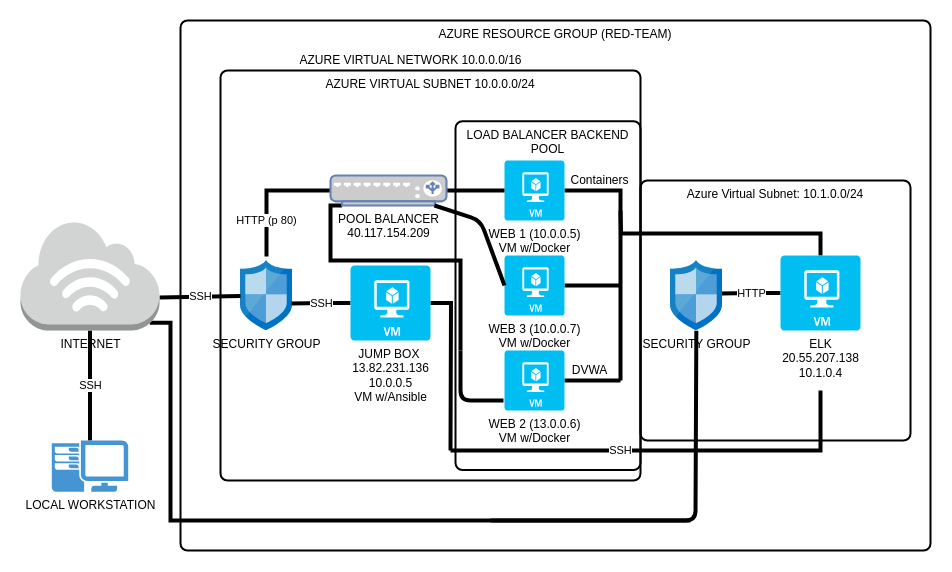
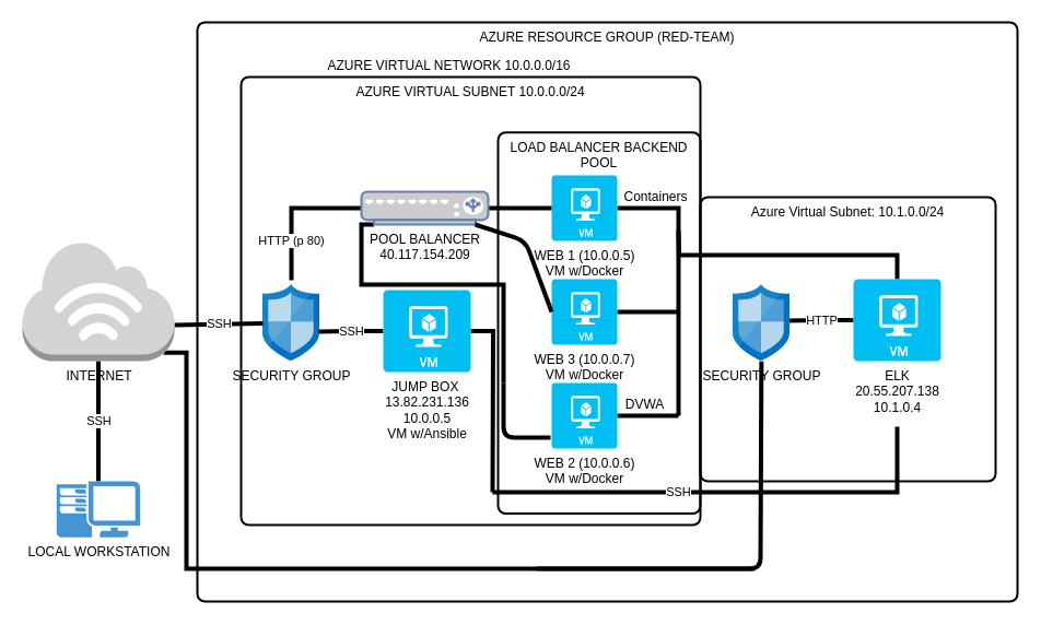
  <mxCell id="0" />
  <mxCell id="1" parent="0" />
  <mxCell id="2" value="SECURITY GROUP" style="aspect=fixed;html=1;points=[];align=center;image;fontSize=12;image=img/lib/mscae/Network_Security_Groups_Classic.svg;" parent="1" vertex="1"><mxGeometry x="240" y="260" width="52" height="70.27" as="geometry" /></mxCell>
  <mxCell id="3" style="edgeStyle=orthogonalEdgeStyle;rounded=0;orthogonalLoop=1;jettySize=auto;html=1;exitX=1;exitY=0.5;exitDx=0;exitDy=0;exitPerimeter=0;endArrow=none;endFill=0;strokeWidth=4;" edge="1" parent="1" source="4"><mxGeometry relative="1" as="geometry"><mxPoint x="620" y="380" as="targetPoint" /><Array as="points"><mxPoint x="620" y="190" /></Array></mxGeometry></mxCell>
  <mxCell id="4" value="WEB 1 (10.0.0.5)&lt;br&gt;VM w/Docker" style="verticalLabelPosition=bottom;html=1;verticalAlign=top;align=center;strokeColor=none;fillColor=#00BEF2;shape=mxgraph.azure.virtual_machine;" parent="1" vertex="1"><mxGeometry x="504" y="160" width="60" height="60" as="geometry" /></mxCell>
  <mxCell id="5" style="edgeStyle=orthogonalEdgeStyle;rounded=0;orthogonalLoop=1;jettySize=auto;html=1;exitX=1;exitY=0.5;exitDx=0;exitDy=0;exitPerimeter=0;endArrow=none;endFill=0;strokeWidth=4;" edge="1" parent="1" source="6"><mxGeometry relative="1" as="geometry"><mxPoint x="620" y="285" as="targetPoint" /></mxGeometry></mxCell>
  <mxCell id="6" value="WEB 3 (10.0.0.7)&lt;br&gt;VM w/Docker" style="verticalLabelPosition=bottom;html=1;verticalAlign=top;align=center;fillColor=#00BEF2;shape=mxgraph.azure.virtual_machine;strokeColor=none;" parent="1" vertex="1"><mxGeometry x="504" y="255" width="60" height="60" as="geometry" /></mxCell>
  <mxCell id="7" style="edgeStyle=orthogonalEdgeStyle;rounded=0;orthogonalLoop=1;jettySize=auto;html=1;exitX=1;exitY=0.5;exitDx=0;exitDy=0;exitPerimeter=0;endArrow=none;endFill=0;strokeWidth=4;" edge="1" parent="1" source="8"><mxGeometry relative="1" as="geometry"><mxPoint x="620" y="380" as="targetPoint" /></mxGeometry></mxCell>
- <mxCell id="8" value="WEB 2 (13.0.0.6)&lt;br&gt;VM w/Docker" style="verticalLabelPosition=bottom;html=1;verticalAlign=top;align=center;strokeColor=none;fillColor=#00BEF2;shape=mxgraph.azure.virtual_machine;" parent="1" vertex="1"><mxGeometry x="504" y="350" width="60" height="60" as="geometry" /></mxCell>
+ <mxCell id="8" value="WEB 2 (10.0.0.6)&lt;br&gt;VM w/Docker" style="verticalLabelPosition=bottom;html=1;verticalAlign=top;align=center;strokeColor=none;fillColor=#00BEF2;shape=mxgraph.azure.virtual_machine;" parent="1" vertex="1"><mxGeometry x="504" y="350" width="60" height="60" as="geometry" /></mxCell>
  <mxCell id="9" value="HTTP" style="edgeStyle=orthogonalEdgeStyle;rounded=0;orthogonalLoop=1;jettySize=auto;html=1;exitX=0;exitY=0.5;exitDx=0;exitDy=0;exitPerimeter=0;entryX=0.962;entryY=0.47;entryDx=0;entryDy=0;entryPerimeter=0;strokeWidth=4;endArrow=none;endFill=0;" edge="1" parent="1" source="12" target="27"><mxGeometry relative="1" as="geometry" /></mxCell>
  <mxCell id="10" style="edgeStyle=orthogonalEdgeStyle;rounded=0;orthogonalLoop=1;jettySize=auto;html=1;exitX=0.5;exitY=0;exitDx=0;exitDy=0;exitPerimeter=0;endArrow=none;endFill=0;strokeWidth=4;" edge="1" parent="1" source="12"><mxGeometry relative="1" as="geometry"><mxPoint x="620" y="210" as="targetPoint" /></mxGeometry></mxCell>
  <mxCell id="11" style="edgeStyle=orthogonalEdgeStyle;rounded=0;orthogonalLoop=1;jettySize=auto;html=1;endArrow=none;endFill=0;strokeWidth=4;" edge="1" parent="1"><mxGeometry relative="1" as="geometry"><mxPoint x="640" y="450" as="targetPoint" /><mxPoint x="820" y="390" as="sourcePoint" /><Array as="points"><mxPoint x="820" y="390" /><mxPoint x="820" y="450" /></Array></mxGeometry></mxCell>
  <mxCell id="12" value="ELK&lt;br&gt;20.55.207.138&lt;br&gt;10.1.0.4" style="verticalLabelPosition=bottom;html=1;verticalAlign=top;align=center;strokeColor=none;fillColor=#00BEF2;shape=mxgraph.azure.virtual_machine;" parent="1" vertex="1"><mxGeometry x="780" y="255" width="80" height="75" as="geometry" /></mxCell>
  <mxCell id="13" value="SSH" style="edgeStyle=none;rounded=0;sketch=0;orthogonalLoop=1;jettySize=auto;html=1;exitX=1;exitY=0.7;exitDx=0;exitDy=0;exitPerimeter=0;endArrow=none;endFill=0;strokeWidth=4;" parent="1" source="16" target="2" edge="1"><mxGeometry relative="1" as="geometry" /></mxCell>
  <mxCell id="14" value="SSH" style="edgeStyle=orthogonalEdgeStyle;rounded=0;sketch=0;orthogonalLoop=1;jettySize=auto;html=1;exitX=0.5;exitY=1;exitDx=0;exitDy=0;exitPerimeter=0;endArrow=none;endFill=0;strokeWidth=4;" parent="1" source="16" target="17" edge="1"><mxGeometry relative="1" as="geometry"><Array as="points"><mxPoint x="90" y="400" /><mxPoint x="90" y="400" /></Array></mxGeometry></mxCell>
  <mxCell id="15" style="edgeStyle=orthogonalEdgeStyle;rounded=0;orthogonalLoop=1;jettySize=auto;html=1;exitX=0.93;exitY=0.93;exitDx=0;exitDy=0;exitPerimeter=0;endArrow=none;endFill=0;strokeWidth=4;" edge="1" parent="1" source="16"><mxGeometry relative="1" as="geometry"><mxPoint x="690" y="520" as="targetPoint" /><Array as="points"><mxPoint x="170" y="322" /><mxPoint x="170" y="520" /></Array></mxGeometry></mxCell>
  <mxCell id="16" value="INTERNET" style="outlineConnect=0;dashed=0;verticalLabelPosition=bottom;verticalAlign=top;align=center;html=1;shape=mxgraph.aws3.internet_3;fillColor=#D2D3D3;gradientColor=none;" parent="1" vertex="1"><mxGeometry x="20" y="220" width="139" height="110" as="geometry" /></mxCell>
  <mxCell id="17" value="LOCAL WORKSTATION" style="pointerEvents=1;shadow=0;dashed=0;html=1;strokeColor=none;fillColor=#4495D1;labelPosition=center;verticalLabelPosition=bottom;verticalAlign=top;align=center;outlineConnect=0;shape=mxgraph.veeam.2d.workstation;" parent="1" vertex="1"><mxGeometry x="51.3" y="440" width="76.4" height="51.2" as="geometry" /></mxCell>
  <mxCell id="18" style="edgeStyle=orthogonalEdgeStyle;rounded=0;sketch=0;orthogonalLoop=1;jettySize=auto;html=1;exitX=0.5;exitY=1;exitDx=0;exitDy=0;exitPerimeter=0;endArrow=none;endFill=0;strokeWidth=4;" parent="1" source="12" target="12" edge="1"><mxGeometry relative="1" as="geometry" /></mxCell>
  <mxCell id="19" value="HTTP (p 80)" style="edgeStyle=orthogonalEdgeStyle;rounded=0;orthogonalLoop=1;jettySize=auto;html=1;exitX=0;exitY=0.5;exitDx=0;exitDy=0;exitPerimeter=0;entryX=0.5;entryY=-0.057;entryDx=0;entryDy=0;entryPerimeter=0;endArrow=none;endFill=0;strokeWidth=4;" edge="1" parent="1" source="22" target="2"><mxGeometry x="0.446" relative="1" as="geometry"><mxPoint as="offset" /></mxGeometry></mxCell>
  <mxCell id="20" style="edgeStyle=orthogonalEdgeStyle;rounded=0;orthogonalLoop=1;jettySize=auto;html=1;exitX=1;exitY=0.5;exitDx=0;exitDy=0;exitPerimeter=0;entryX=0;entryY=0.5;entryDx=0;entryDy=0;entryPerimeter=0;endArrow=none;endFill=0;strokeWidth=4;" edge="1" parent="1" source="22" target="4"><mxGeometry relative="1" as="geometry" /></mxCell>
  <mxCell id="21" style="edgeStyle=orthogonalEdgeStyle;rounded=0;orthogonalLoop=1;jettySize=auto;html=1;exitX=0.1;exitY=1;exitDx=0;exitDy=0;exitPerimeter=0;endArrow=none;endFill=0;strokeWidth=4;" edge="1" parent="1" source="22"><mxGeometry relative="1" as="geometry"><mxPoint x="460" y="350" as="targetPoint" /><Array as="points"><mxPoint x="330" y="205" /><mxPoint x="330" y="260" /><mxPoint x="460" y="260" /></Array></mxGeometry></mxCell>
  <mxCell id="22" value="&lt;font color=&quot;#000000&quot;&gt;POOL BALANCER&lt;br&gt;40.117.154.209&lt;br&gt;&lt;/font&gt;" style="fontColor=#0066CC;verticalAlign=top;verticalLabelPosition=bottom;labelPosition=center;align=center;html=1;outlineConnect=0;fillColor=#CCCCCC;strokeColor=#6881B3;gradientColor=none;gradientDirection=north;strokeWidth=2;shape=mxgraph.networks.load_balancer;" parent="1" vertex="1"><mxGeometry x="330" y="175" width="116" height="30" as="geometry" /></mxCell>
  <mxCell id="23" value="AZURE RESOURCE GROUP (RED-TEAM)" style="rounded=1;whiteSpace=wrap;html=1;absoluteArcSize=1;arcSize=14;strokeWidth=2;fillColor=none;verticalAlign=top;" parent="1" vertex="1"><mxGeometry x="180" y="20" width="750" height="530" as="geometry" /></mxCell>
  <mxCell id="24" value="AZURE VIRTUAL SUBNET 10.0.0.0/24" style="rounded=1;whiteSpace=wrap;html=1;absoluteArcSize=1;arcSize=14;strokeWidth=2;fillColor=none;verticalAlign=top;" parent="1" vertex="1"><mxGeometry x="220" y="70" width="420" height="410" as="geometry" /></mxCell>
  <mxCell id="25" value="LOAD BALANCER BACKEND POOL" style="rounded=1;whiteSpace=wrap;html=1;absoluteArcSize=1;arcSize=14;strokeWidth=2;fillColor=none;verticalAlign=top;" parent="1" vertex="1"><mxGeometry x="455" y="120.73" width="185" height="348.8" as="geometry" /></mxCell>
  <mxCell id="26" value="Azure Virtual Subnet: 10.1.0.0/24" style="rounded=1;whiteSpace=wrap;html=1;absoluteArcSize=1;arcSize=14;strokeWidth=2;fillColor=none;verticalAlign=top;" parent="1" vertex="1"><mxGeometry x="640" y="180" width="270" height="260" as="geometry" /></mxCell>
  <mxCell id="27" value="SECURITY GROUP" style="aspect=fixed;html=1;points=[];align=center;image;fontSize=12;image=img/lib/mscae/Network_Security_Groups_Classic.svg;" parent="1" vertex="1"><mxGeometry x="670" y="260" width="52" height="70.27" as="geometry" /></mxCell>
  <mxCell id="28" style="edgeStyle=orthogonalEdgeStyle;rounded=0;orthogonalLoop=1;jettySize=auto;html=1;exitX=1;exitY=0.5;exitDx=0;exitDy=0;exitPerimeter=0;endArrow=none;endFill=0;strokeWidth=4;" edge="1" parent="1" source="30"><mxGeometry relative="1" as="geometry"><mxPoint x="450" y="450" as="targetPoint" /></mxGeometry></mxCell>
  <mxCell id="29" value="SSH" style="edgeStyle=orthogonalEdgeStyle;rounded=0;orthogonalLoop=1;jettySize=auto;html=1;exitX=0;exitY=0.5;exitDx=0;exitDy=0;exitPerimeter=0;entryX=0.981;entryY=0.612;entryDx=0;entryDy=0;entryPerimeter=0;endArrow=none;endFill=0;strokeWidth=4;" edge="1" parent="1" source="30" target="2"><mxGeometry relative="1" as="geometry" /></mxCell>
  <mxCell id="30" value="JUMP BOX&amp;nbsp;&lt;br&gt;13.82.231.136&lt;br&gt;10.0.0.5&lt;br&gt;VM w/Ansible" style="verticalLabelPosition=bottom;html=1;verticalAlign=top;align=center;strokeColor=none;fillColor=#00BEF2;shape=mxgraph.azure.virtual_machine;" vertex="1" parent="1"><mxGeometry x="350" y="265" width="80" height="75" as="geometry" /></mxCell>
  <mxCell id="31" value="" style="endArrow=none;html=1;strokeWidth=4;" edge="1" parent="1" target="27"><mxGeometry width="50" height="50" relative="1" as="geometry"><mxPoint x="490" y="520" as="sourcePoint" /><mxPoint x="550" y="390" as="targetPoint" /><Array as="points"><mxPoint x="695" y="520" /></Array></mxGeometry></mxCell>
  <mxCell id="32" value="SSH" style="endArrow=none;html=1;strokeWidth=4;" edge="1" parent="1"><mxGeometry x="0.789" width="50" height="50" relative="1" as="geometry"><mxPoint x="450" y="450" as="sourcePoint" /><mxPoint x="640" y="450" as="targetPoint" /><mxPoint as="offset" /></mxGeometry></mxCell>
  <mxCell id="33" value="DVWA" style="text;html=1;align=center;verticalAlign=middle;resizable=0;points=[];autosize=1;" vertex="1" parent="1"><mxGeometry x="564" y="360" width="50" height="20" as="geometry" /></mxCell>
  <mxCell id="34" value="" style="endArrow=none;html=1;strokeWidth=4;entryX=-0.017;entryY=0.833;entryDx=0;entryDy=0;entryPerimeter=0;" edge="1" parent="1" target="8"><mxGeometry width="50" height="50" relative="1" as="geometry"><mxPoint x="460" y="350" as="sourcePoint" /><mxPoint x="550" y="390" as="targetPoint" /><Array as="points"><mxPoint x="460" y="400" /></Array></mxGeometry></mxCell>
  <mxCell id="35" value="" style="endArrow=none;html=1;strokeWidth=4;entryX=0;entryY=0.5;entryDx=0;entryDy=0;entryPerimeter=0;" edge="1" parent="1" source="22" target="6"><mxGeometry width="50" height="50" relative="1" as="geometry"><mxPoint x="500" y="440" as="sourcePoint" /><mxPoint x="550" y="390" as="targetPoint" /><Array as="points"><mxPoint x="480" y="220" /></Array></mxGeometry></mxCell>
  <mxCell id="36" value="Containers" style="text;html=1;align=center;verticalAlign=middle;resizable=0;points=[];autosize=1;" vertex="1" parent="1"><mxGeometry x="564" y="170" width="70" height="20" as="geometry" /></mxCell>
  <mxCell id="37" value="&lt;span&gt;AZURE VIRTUAL NETWORK 10.0.0.0/16&lt;/span&gt;" style="text;html=1;align=center;verticalAlign=middle;resizable=0;points=[];autosize=1;" vertex="1" parent="1"><mxGeometry x="290" width="240" height="20" as="geometry" y="50" /></mxCell>
